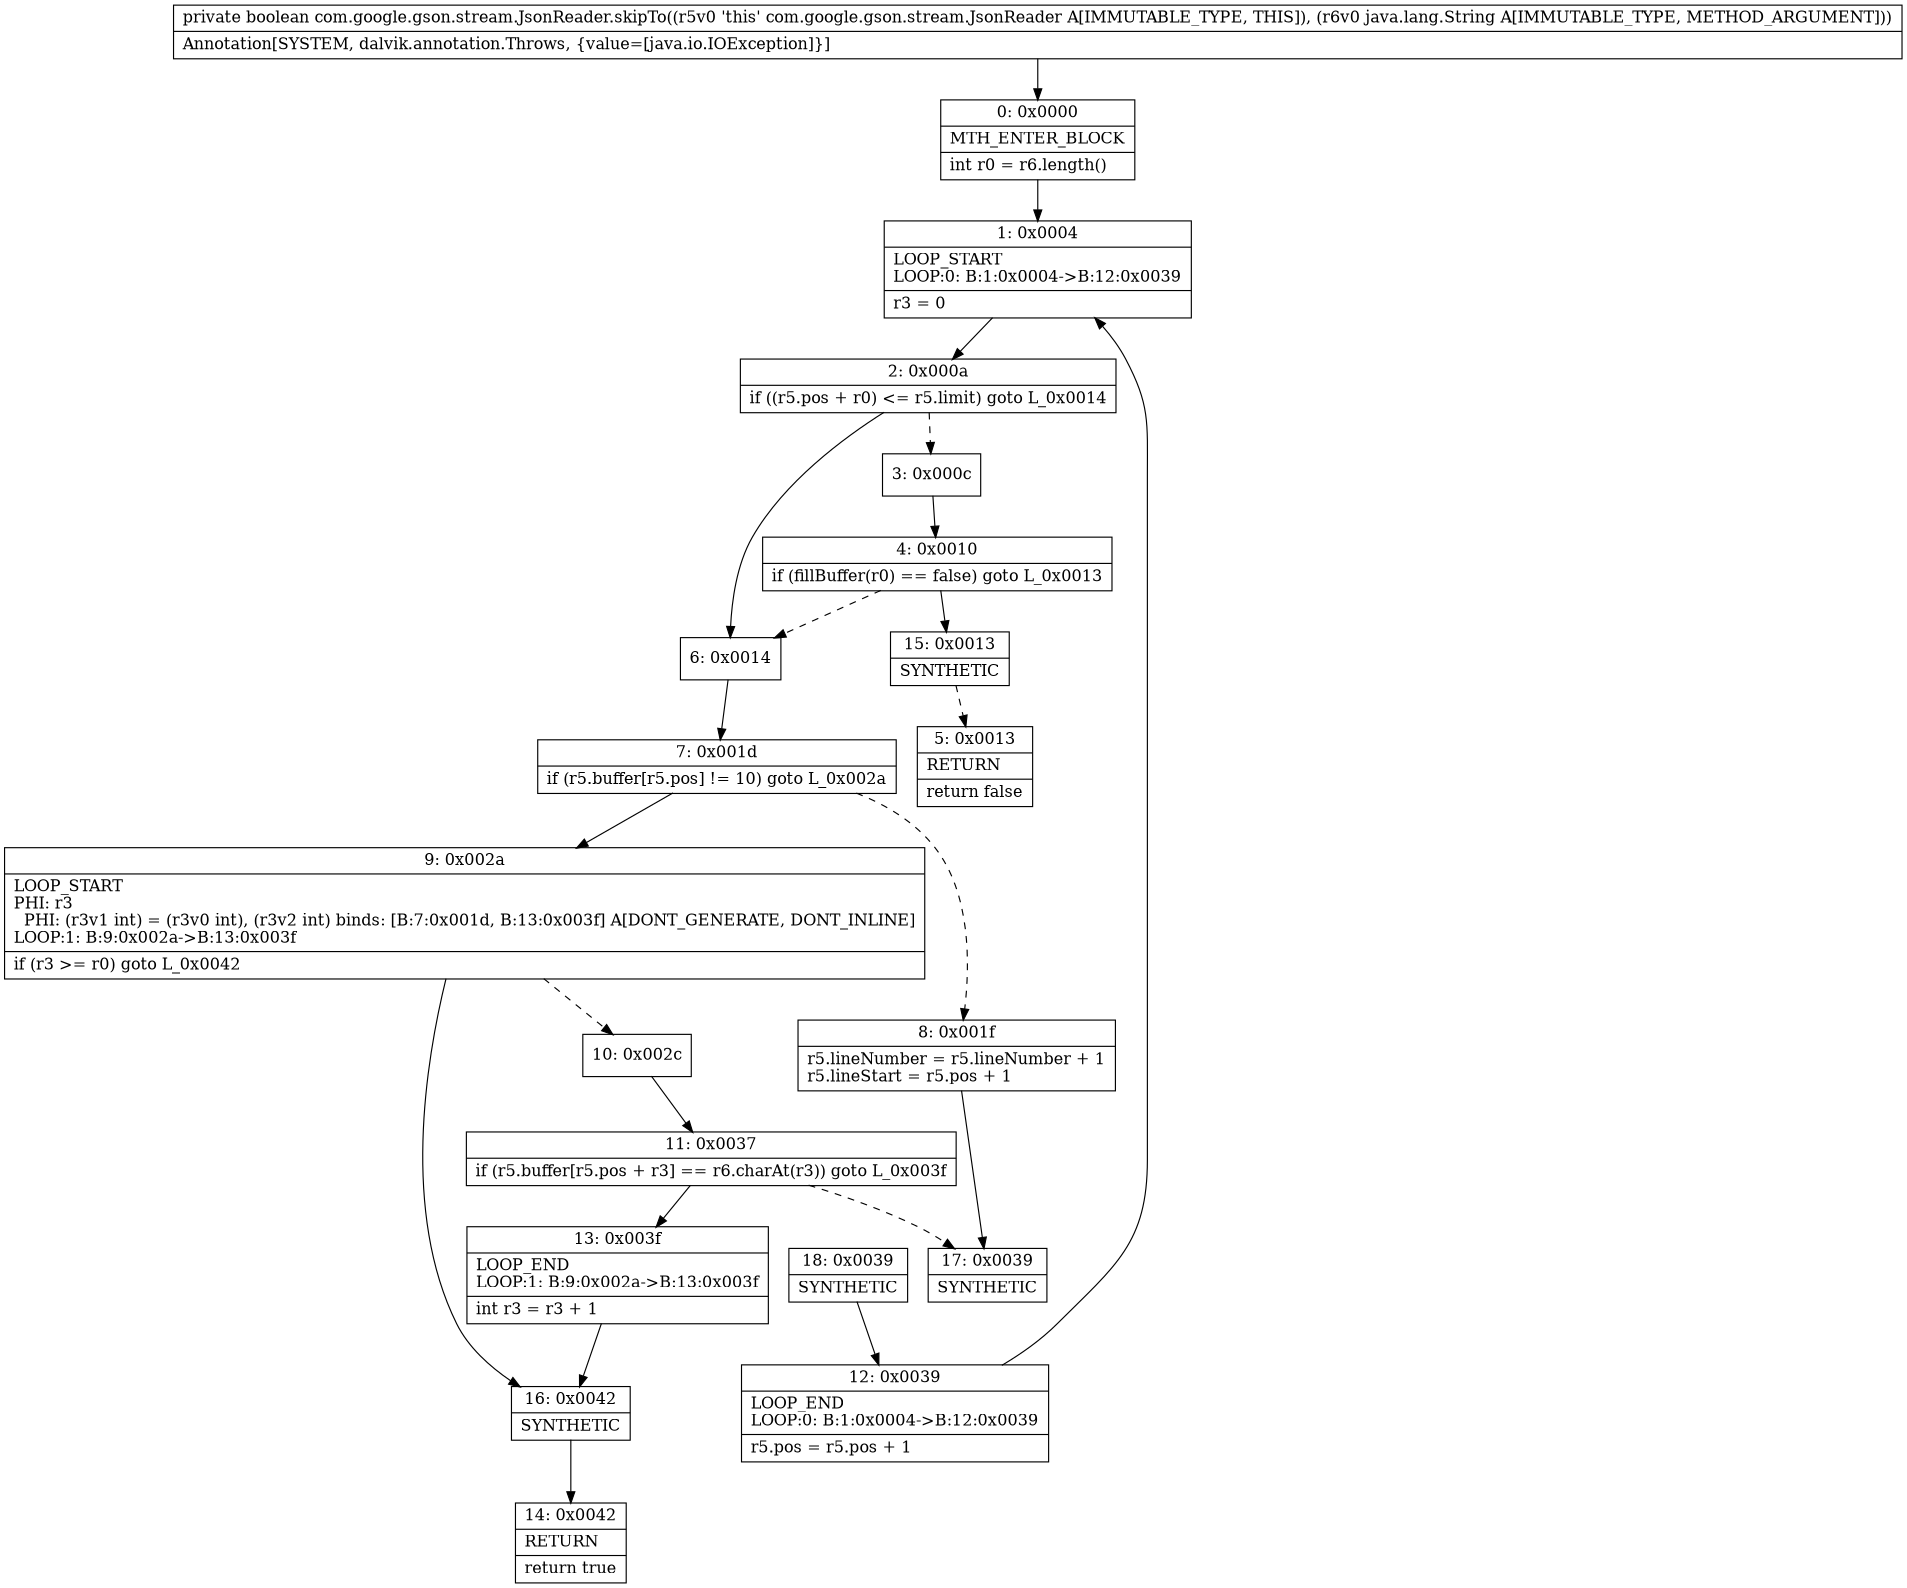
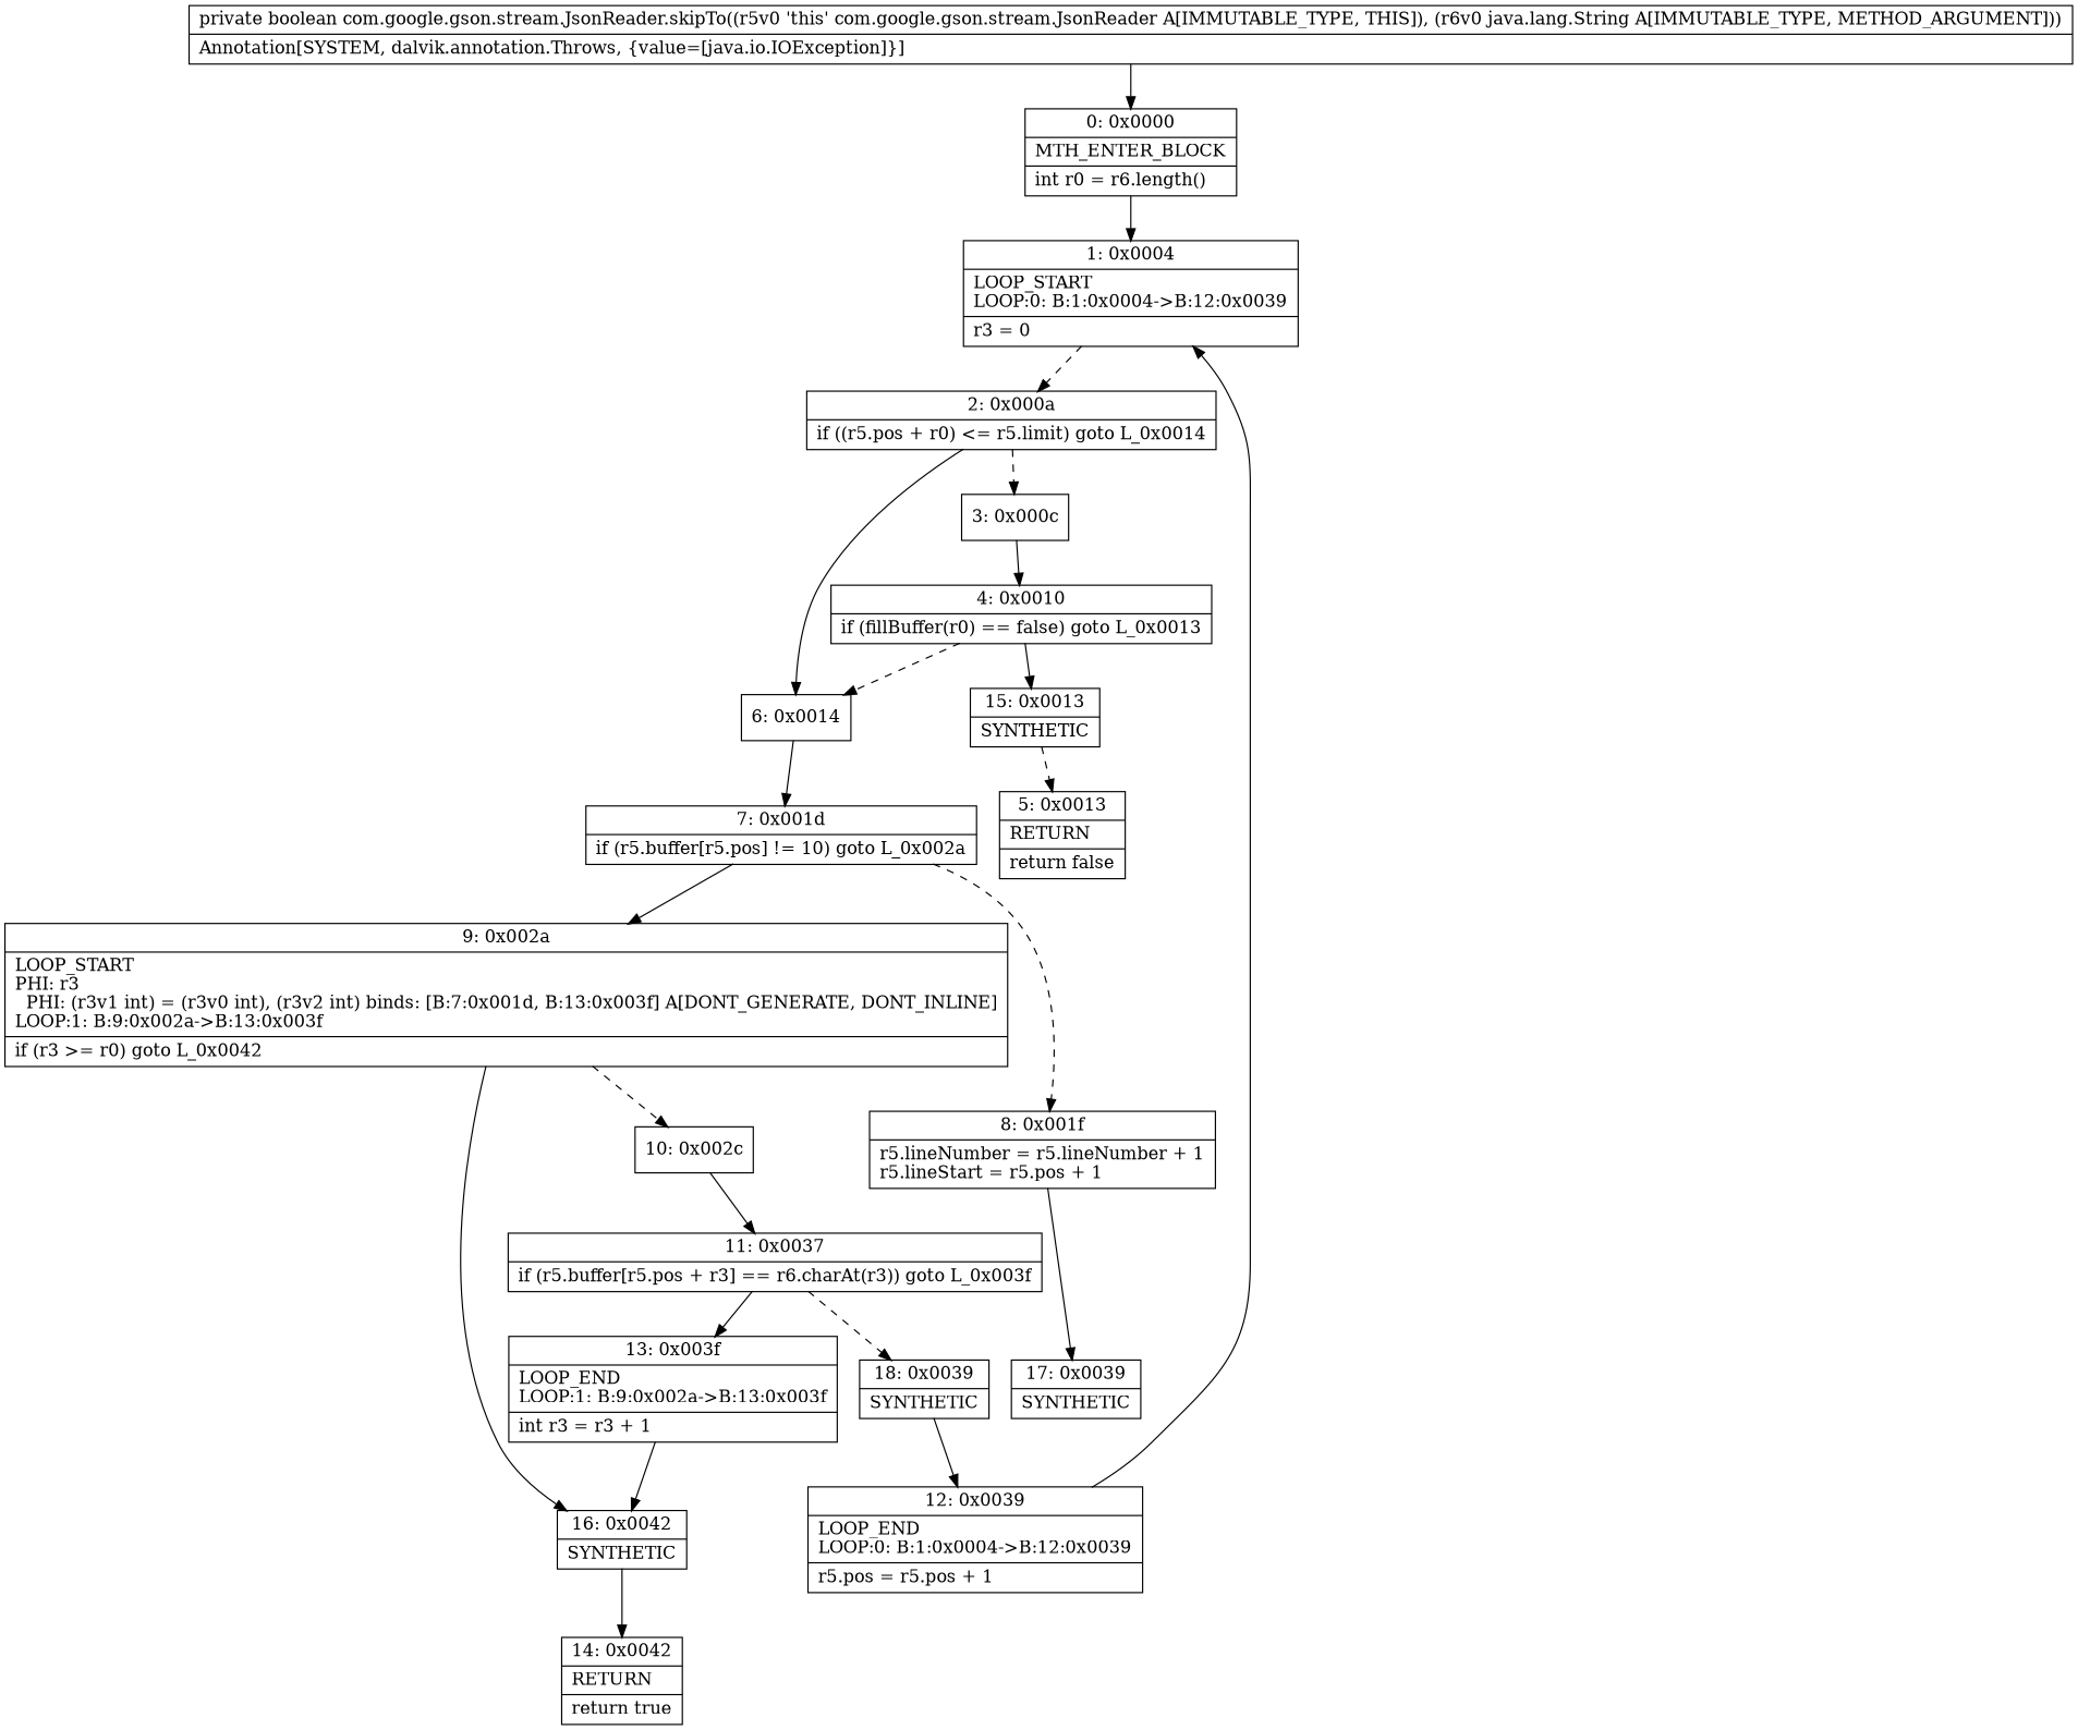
  digraph {
    node [shape=record]
    n1 [label="{0\:\ 0x0000|MTH_ENTER_BLOCK\l|int r0 = r6.length()\l}"]
    n2 [label="{1\:\ 0x0004|LOOP_START\lLOOP:0: B:1:0x0004\-\>B:12:0x0039\l|r3 = 0\l}"]
    n3 [label="{2\:\ 0x000a|if ((r5.pos + r0) \<= r5.limit) goto L_0x0014\l}"]
    n4 [label="{3\:\ 0x000c}"]
    n5 [label="{6\:\ 0x0014}"]
    n6 [label="{4\:\ 0x0010|if (fillBuffer(r0) == false) goto L_0x0013\l}"]
    n7 [label="{7\:\ 0x001d|if (r5.buffer[r5.pos] != 10) goto L_0x002a\l}"]
    n8 [label="{15\:\ 0x0013|SYNTHETIC\l}"]
    n9 [label="{5\:\ 0x0013|RETURN\l|return false\l}"]
    n10 [label="{8\:\ 0x001f|r5.lineNumber = r5.lineNumber + 1\lr5.lineStart = r5.pos + 1\l}"]
    n11 [label="{9\:\ 0x002a|LOOP_START\lPHI: r3 \l  PHI: (r3v1 int) = (r3v0 int), (r3v2 int) binds: [B:7:0x001d, B:13:0x003f] A[DONT_GENERATE, DONT_INLINE]\lLOOP:1: B:9:0x002a\-\>B:13:0x003f\l|if (r3 \>= r0) goto L_0x0042\l}"]
    n12 [label="{17\:\ 0x0039|SYNTHETIC\l}"]
    n13 [label="{10\:\ 0x002c}"]
    n14 [label="{16\:\ 0x0042|SYNTHETIC\l}"]
    n15 [label="{11\:\ 0x0037|if (r5.buffer[r5.pos + r3] == r6.charAt(r3)) goto L_0x003f\l}"]
    n16 [label="{14\:\ 0x0042|RETURN\l|return true\l}"]
    n17 [label="{13\:\ 0x003f|LOOP_END\lLOOP:1: B:9:0x002a\-\>B:13:0x003f\l|int r3 = r3 + 1\l}"]
    n18 [label="{18\:\ 0x0039|SYNTHETIC\l}"]
    n19 [label="{12\:\ 0x0039|LOOP_END\lLOOP:0: B:1:0x0004\-\>B:12:0x0039\l|r5.pos = r5.pos + 1\l}"]
    n20 [label="{private boolean com.google.gson.stream.JsonReader.skipTo((r5v0 'this' com.google.gson.stream.JsonReader A[IMMUTABLE_TYPE, THIS]), (r6v0 java.lang.String A[IMMUTABLE_TYPE, METHOD_ARGUMENT]))  | Annotation[SYSTEM, dalvik.annotation.Throws, \{value=[java.io.IOException]\}]\l}"]
    n1 -> n2
-   n2 -> n3
+   n2 -> n3 [style=dashed]
    n3 -> n4 [style=dashed]
    n3 -> n5
    n4 -> n6
    n5 -> n7
    n6 -> n5 [style=dashed]
    n6 -> n8
    n7 -> n10 [style=dashed]
    n7 -> n11
    n8 -> n9 [style=dashed]
    n10 -> n12
    n11 -> n13 [style=dashed]
    n11 -> n14
    n13 -> n15
    n14 -> n16
    n15 -> n17
-   n15 -> n12 [style=dashed]
+   n15 -> n18 [style=dashed]
    n17 -> n14
    n18 -> n19
    n19 -> n2
    n20 -> n1
  }
